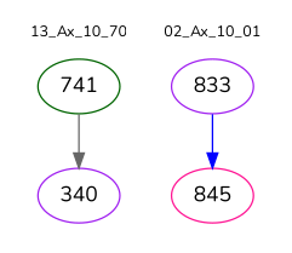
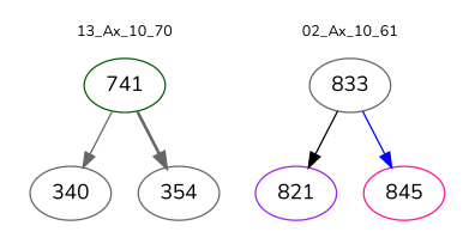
  digraph {
    fontname=Nunito
    node [color=purple fontname=Nunito]
    edge [color=gray40 fontname=Nunito style=solid]
    n1 [color=darkgreen label=741]
-   n2 [label=340]
-   n4 [label=833]
+   n2 [color=gray40 label=340]
+   n3 [color=gray40 label=354]
+   n4 [color=gray40 label=833]
+   n5 [label=821]
    n6 [color=deeppink label=845]
    subgraph cluster_1 {
      color=white
      fontsize=10
      label="13_Ax_10_70"
      n1
      n2
+     n3
    }
    subgraph cluster_2 {
      color=white
      fontsize=10
-     label="02_Ax_10_01"
+     label="02_Ax_10_61"
      n4
+     n5
      n6
    }
    n1 -> n2
+   n1 -> n3 [style=bold]
+   n4 -> n5 [color=black]
    n4 -> n6 [color=blue]
  }
